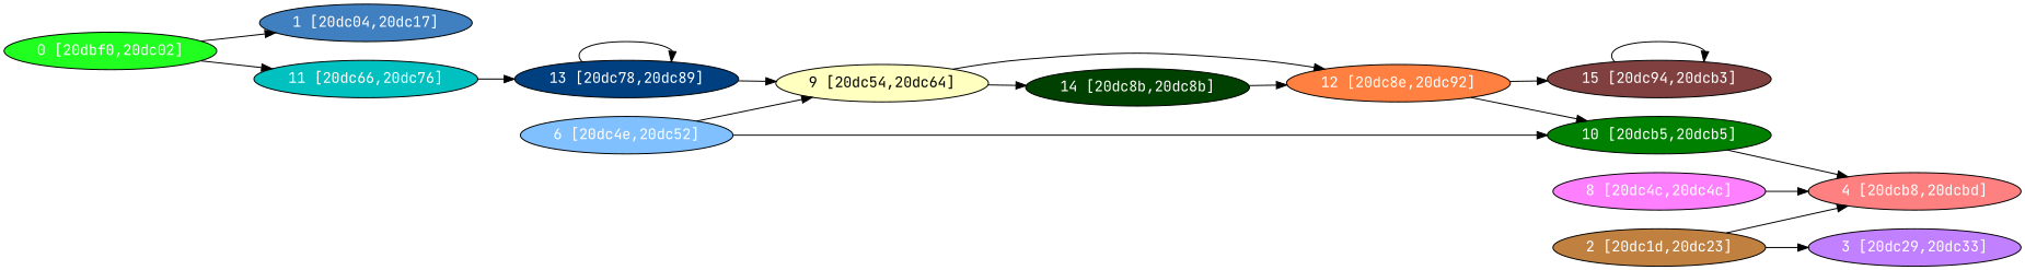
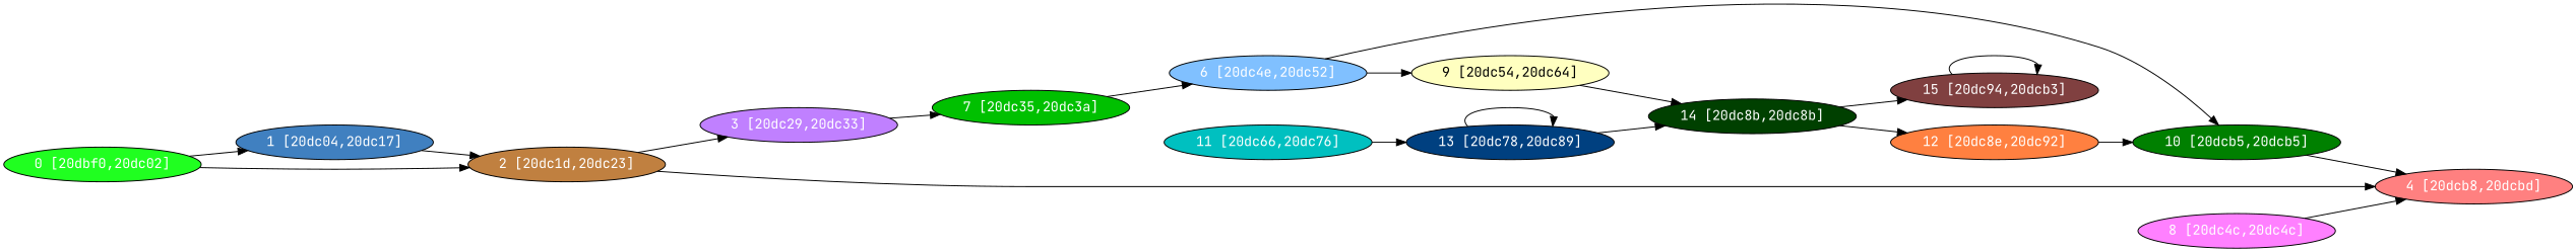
  digraph {
    fontname="JetBrains Mono"
    rankdir=LR
    node [fontcolor="#ffffff" fontname="JetBrains Mono" shape=oval style=filled]
    edge [fontname="JetBrains Mono"]
    n1 [fillcolor="#20FF20" label="0 [20dbf0,20dc02]"]
    n2 [fillcolor="#4080C0" label="1 [20dc04,20dc17]"]
    n3 [fillcolor="#C08040" label="2 [20dc1d,20dc23]"]
    n4 [fillcolor="#C080FF" label="3 [20dc29,20dc33]"]
    n5 [fillcolor="#FF8080" label="4 [20dcb8,20dcbd]"]
+   n6 [fillcolor="#00C000" label="7 [20dc35,20dc3a]"]
    n7 [fillcolor="#80C0FF" label="6 [20dc4e,20dc52]"]
    n8 [fillcolor="#FF80FF" label="8 [20dc4c,20dc4c]"]
    n9 [fillcolor="#FFFFC0" fontcolor="#000000" label="9 [20dc54,20dc64]"]
    n10 [fillcolor="#008000" label="10 [20dcb5,20dcb5]"]
    n11 [fillcolor="#FF8040" label="12 [20dc8e,20dc92]"]
    n12 [fillcolor="#004000" label="14 [20dc8b,20dc8b]"]
    n13 [fillcolor="#00C0C0" label="11 [20dc66,20dc76]"]
    n14 [fillcolor="#004080" label="13 [20dc78,20dc89]"]
    n15 [fillcolor="#804040" label="15 [20dc94,20dcb3]"]
    n1 -> n2
-   n1 -> n13
+   n1 -> n3
+   n2 -> n3
    n3 -> n4
    n3 -> n5
+   n4 -> n6
+   n6 -> n7
    n7 -> n9
    n7 -> n10
    n8 -> n5
-   n9 -> n11
    n9 -> n12
    n10 -> n5
    n11 -> n10
-   n11 -> n15
+   n12 -> n15
    n12 -> n11
    n13 -> n14
-   n14 -> n9
+   n14 -> n12
    n14 -> n14
    n15 -> n15
  }
